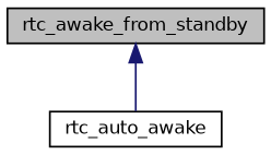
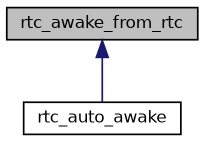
  digraph {
    rankdir=TB
    node [color=black fontname=Helvetica fontsize=10 shape=record style=filled]
-   n1 [fillcolor=grey75 fontcolor=black height=0.2 label=rtc_awake_from_standby width=0.4]
+   n1 [fillcolor=grey75 fontcolor=black height=0.2 label=rtc_awake_from_rtc width=0.4]
    n2 [fillcolor=white height=0.2 label=rtc_auto_awake width=0.4]
    n1 -> n2 [color=midnightblue dir=back fontname=Helvetica fontsize=10 labelfontname=Helvetica labelfontsize=10 style=solid]
  }
